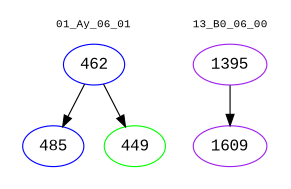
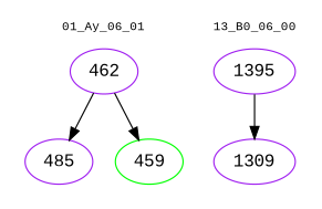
  digraph {
    fontname="Liberation Mono"
    node [color=blue fontname="Liberation Mono"]
    edge [color=black fontname="Liberation Mono"]
-   n1 [label=462]
-   n2 [label=485]
-   n3 [color=green label=449]
+   n1 [color=purple label=462]
+   n2 [color=purple label=485]
+   n3 [color=green label=459]
    n4 [color=purple label=1395]
-   n5 [color=purple label=1609]
+   n5 [color=purple label=1309]
    subgraph cluster_1 {
      color=white
      fontsize=10
      label="01_Ay_06_01"
      n1
      n2
      n3
    }
    subgraph cluster_2 {
      color=white
      fontsize=10
      label="13_B0_06_00"
      n4
      n5
    }
    n1 -> n2
    n1 -> n3
    n4 -> n5
  }
